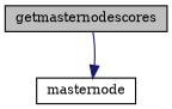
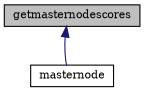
  digraph {
    rankdir=TB
    fontname="DejaVu Serif"
    node [color=black fontname="DejaVu Serif" fontsize=10 shape=record style=filled]
    n1 [fillcolor=grey75 fontcolor=black height=0.2 label=getmasternodescores width=0.4]
    n2 [fillcolor=white height=0.2 label=masternode width=0.4]
-   n2 -> n1 [color=midnightblue dir=back fontname="DejaVu Serif" fontsize=10 labelfontname=Helvetica labelfontsize=10 style=solid]
+   n1 -> n2 [color=midnightblue dir=back fontname="DejaVu Serif" fontsize=10 labelfontname=Helvetica labelfontsize=10 style=solid]
  }
